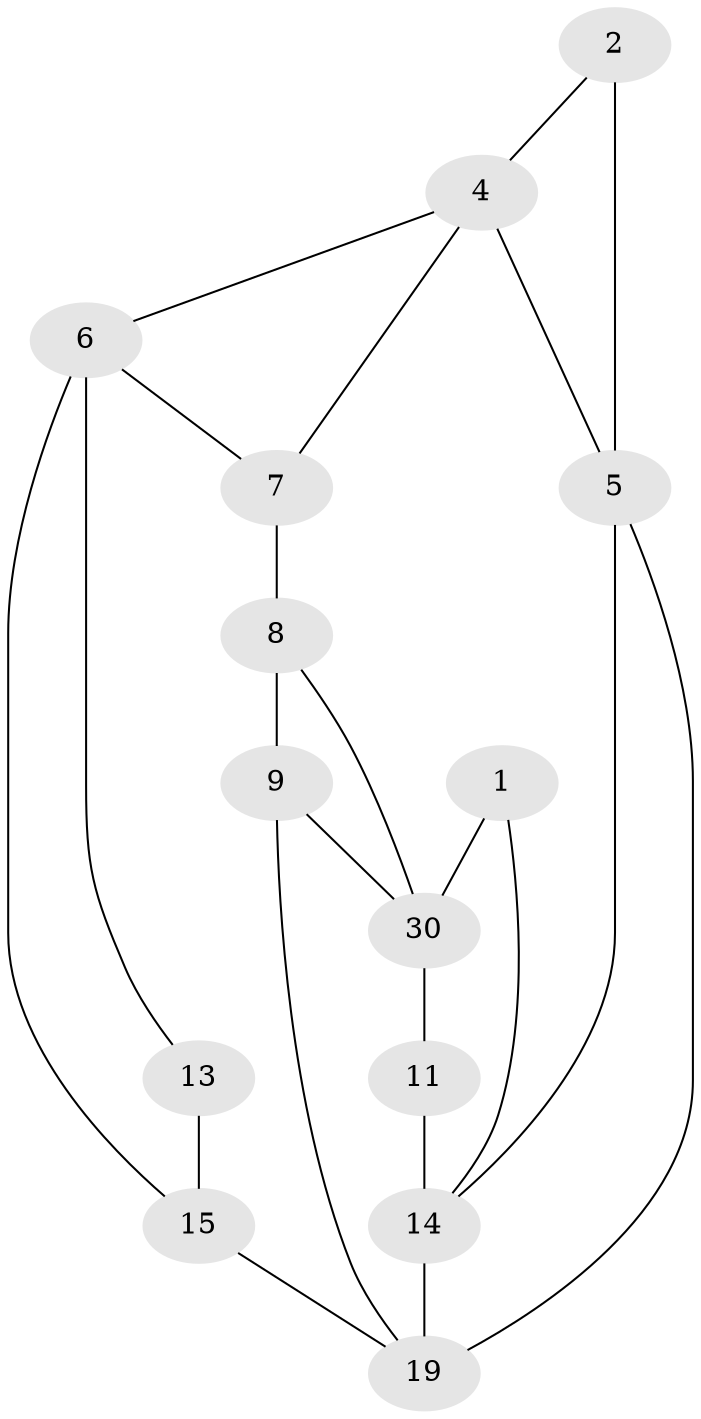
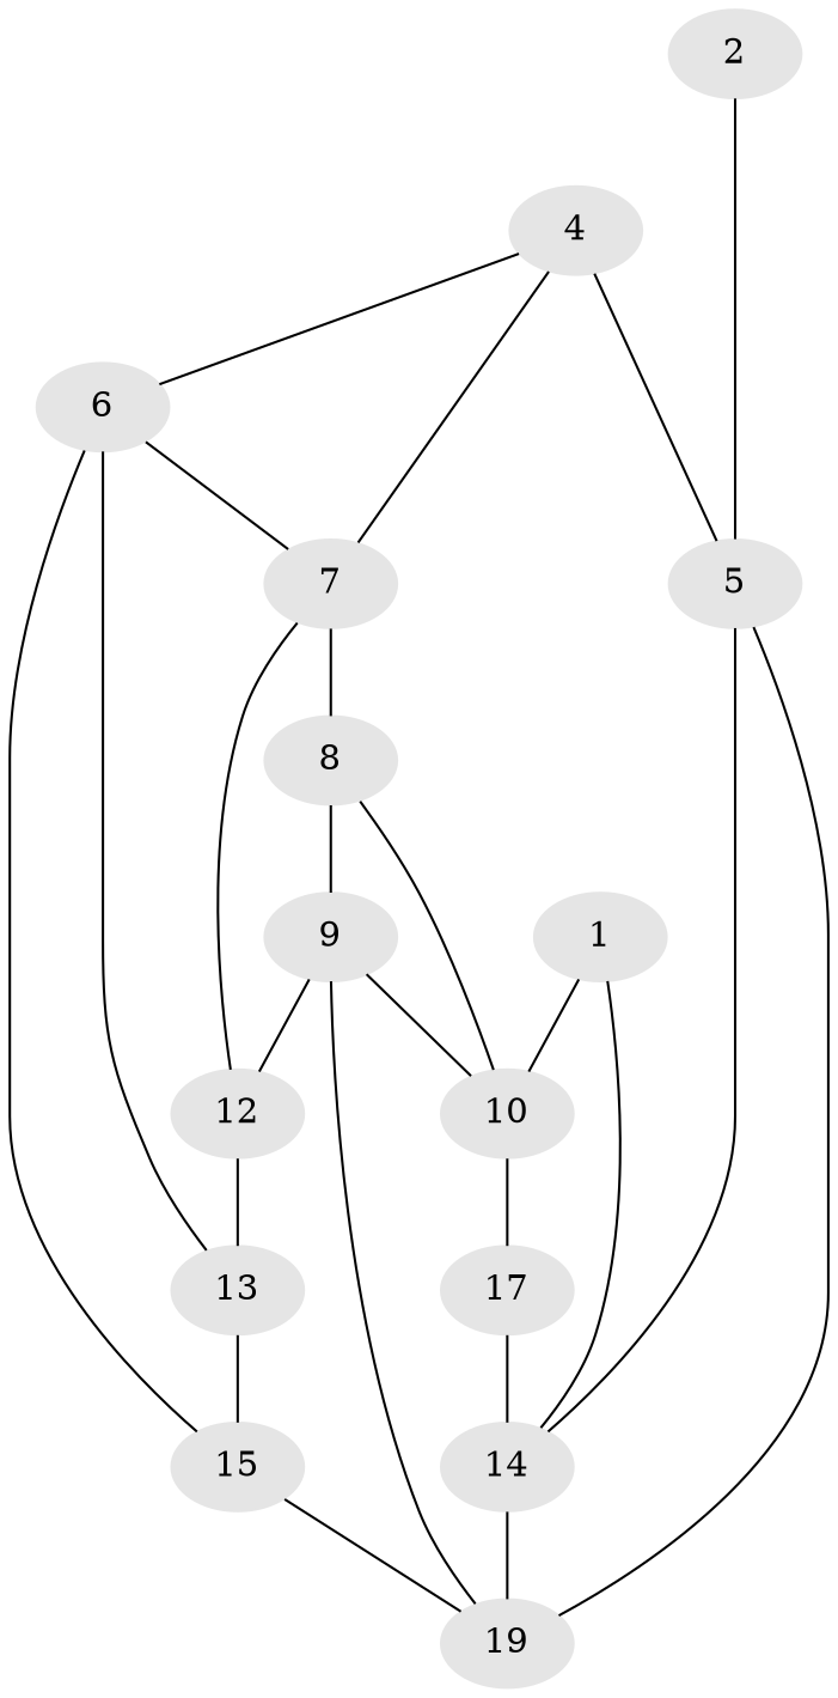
  graph {
    node [color=gray90 style=filled]
    edge [weight=1.0]
    1
-   10 [label=30]
+   10
    14
-   11
+   11 [label=17]
    n5 [label=19]
    2
    4
    5
    6
    7
    8
    9
    13
    15
+   12
    1 -- 10 [weight=2.0]
    1 -- 14
    10 -- 11 [weight=2.0]
    14 -- n5 [weight=2.0]
    11 -- 14 [weight=3.0]
-   2 -- 4
    2 -- 5 [weight=2.0]
    4 -- 5
    4 -- 6
    4 -- 7
    5 -- 14
    5 -- n5 [weight=2.0]
    6 -- 7
    6 -- 13 [weight=2.0]
    6 -- 15
    7 -- 8 [weight=2.0]
+   7 -- 12
    8 -- 10
    8 -- 9
    9 -- 10
    9 -- n5
+   9 -- 12
    13 -- 15
    15 -- n5 [weight=2.0]
+   12 -- 13 [weight=2.0]
  }
